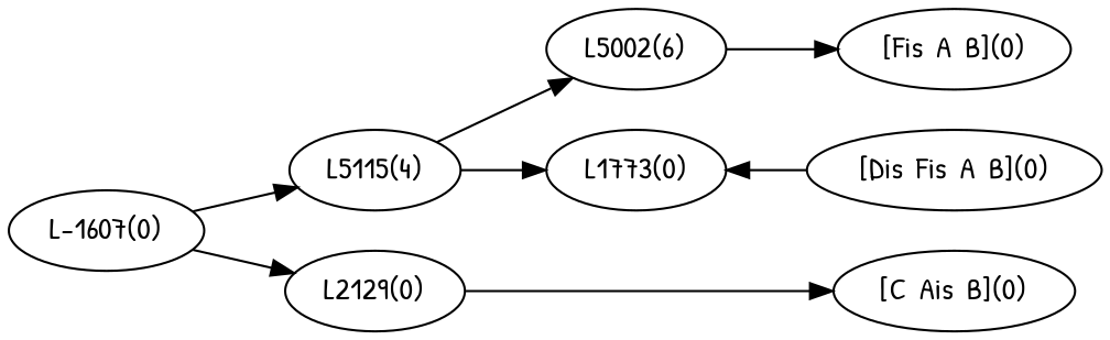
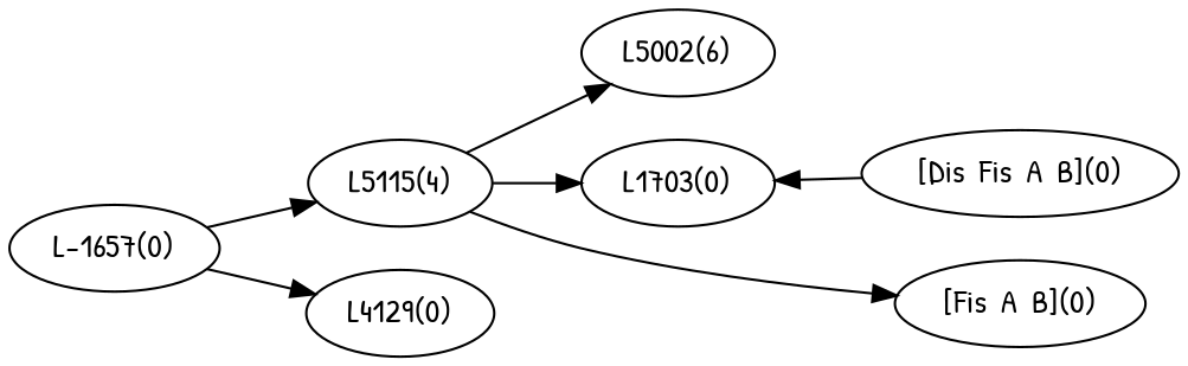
  digraph {
    fontname="Patrick Hand"
    rankdir=LR
    node [fontname="Patrick Hand"]
    edge [fontname="Patrick Hand"]
-   "L-1607(0)"
+   "L-1607(0)" [label="L-1657(0)"]
    n2 [label="L5115(4)"]
-   "L4129(0)" [label="L2129(0)"]
+   "L4129(0)"
    n4 [label="L5002(6)"]
-   "L1773(0)"
+   "L1773(0)" [label="L1703(0)"]
    "[Fis  A  B](0)"
    "[Dis  Fis  A  B](0)"
-   "[C  Ais  B](0)"
    subgraph sub_1 {
      rank=min
      "L-1607(0)"
    }
    subgraph sub_2 {
      rank=same
      n2
      "L4129(0)"
    }
    subgraph sub_3 {
      rank=same
      n4
      "L1773(0)"
    }
    subgraph sub_4 {
      rank=max
      "[Fis  A  B](0)"
      "[Dis  Fis  A  B](0)"
-     "[C  Ais  B](0)"
    }
    "L-1607(0)" -> n2
    "L-1607(0)" -> "L4129(0)"
    n2 -> n4
    n2 -> "L1773(0)"
-   "L4129(0)" -> "[C  Ais  B](0)"
-   n4 -> "[Fis  A  B](0)"
+   n2 -> "[Fis  A  B](0)"
    "[Dis  Fis  A  B](0)" -> "L1773(0)"
  }
